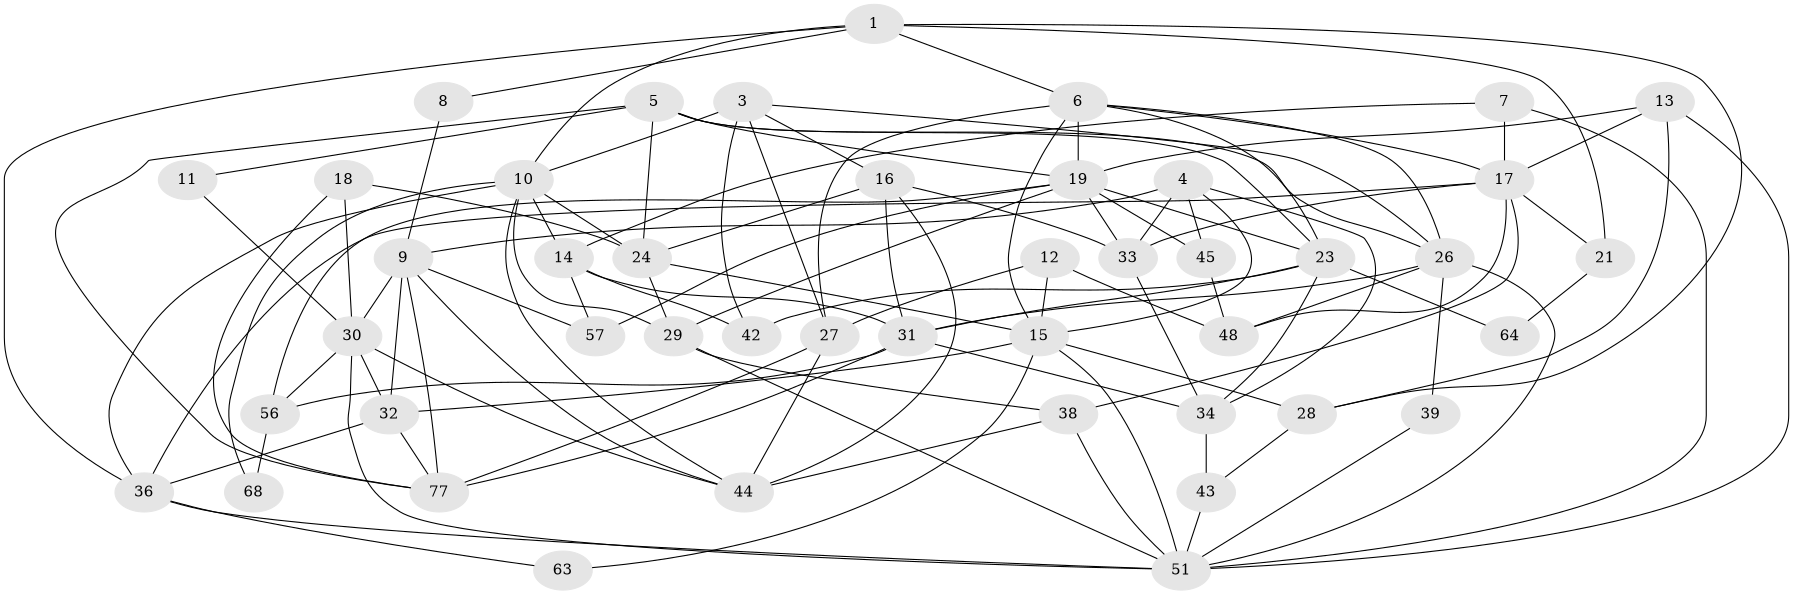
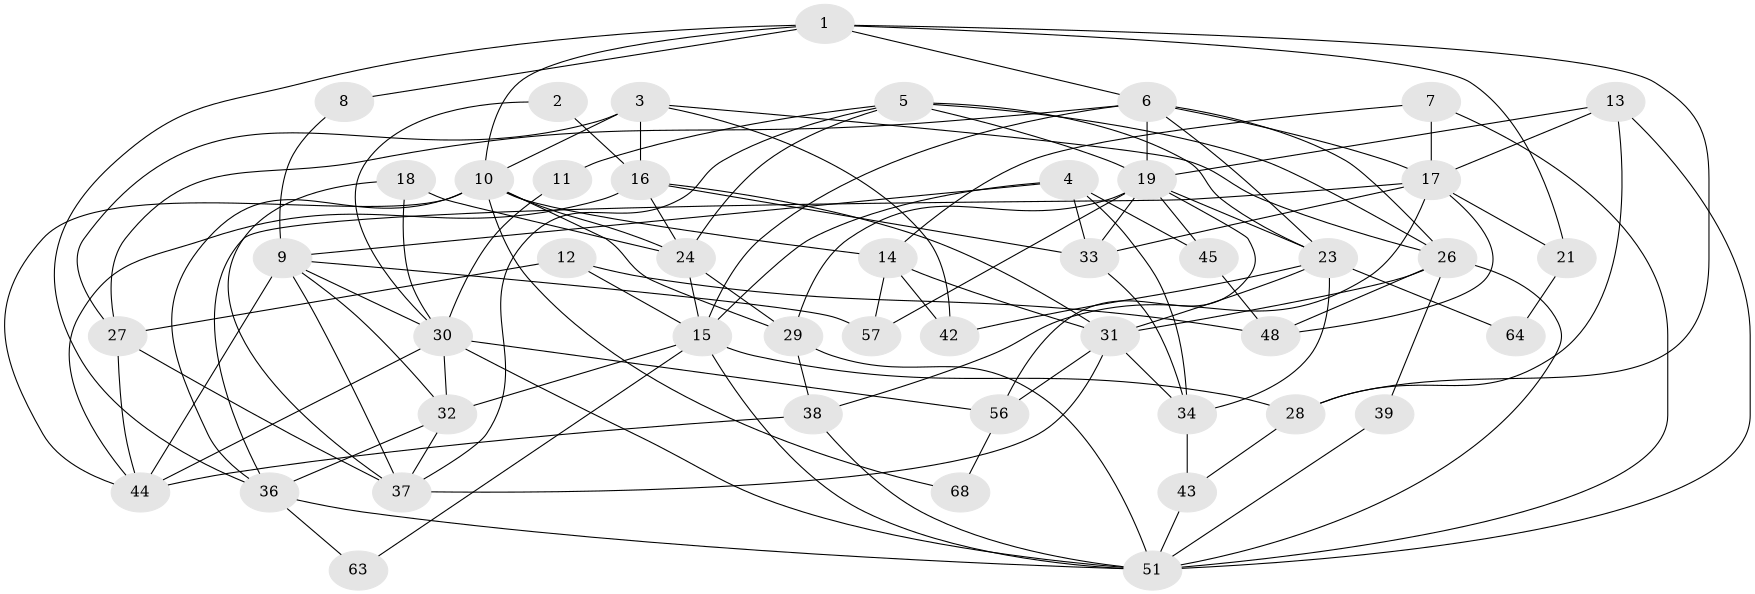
  graph {
    node [color=gray90 style=filled]
    1 [super="+20"]
    6 [super="+15"]
    8
    10 [super="+22"]
    21
    28
    36
    26 [super="+61"]
    27 [super="+35"]
    n10 [label=15 super="+55"]
    19 [super="+46"]
    23 [super="+47"]
    17 [super="+40"]
    9
    24 [super="+69"]
    14 [super="+62"]
    44 [super="+52"]
    29 [super="+41"]
    68
    64
    43
    51 [super="+65"]
    63
    16 [super="+58"]
    33
    31 [super="+54"]
+   2
    30 [super="+49"]
    32 [super="+66"]
    56 [super="+59"]
    3 [super="+53"]
    42
    48
    39
-   37 [super="+50" label=77]
+   37 [super="+50"]
    4 [super="+60"]
    34
    45
    57
    5 [super="+67"]
    11
    38
    7
    12
    13
    18
    1 -- 6
    1 -- 8
    1 -- 10
    1 -- 21
    1 -- 28
    1 -- 36
    6 -- 26
    6 -- 27
    6 -- n10
    6 -- 19
    6 -- 23
    6 -- 17
    8 -- 9
    10 -- 36
    10 -- 24
    10 -- 14
    10 -- 44
    10 -- 29
    10 -- 68
    21 -- 64
    28 -- 43
    36 -- 51
    36 -- 63
    26 -- 51
    26 -- 31
    26 -- 48
    26 -- 39
    27 -- 44
    27 -- 37
    n10 -- 28
    n10 -- 51
    n10 -- 63
    n10 -- 32
    19 -- 23
    19 -- 29
    19 -- 33
    19 -- 56
    19 -- 45
    19 -- 57
    23 -- 64
    23 -- 31
    23 -- 42
    23 -- 34
    17 -- 21
    17 -- 36
    17 -- 33
    17 -- 48
    17 -- 38
    9 -- 44
    9 -- 30
    9 -- 32
    9 -- 37
    9 -- 57
    24 -- n10
    24 -- 29
    14 -- 31
    14 -- 42 [weight=2]
    14 -- 57
    29 -- 51
    29 -- 38
    43 -- 51
    16 -- 24
    16 -- 44
    16 -- 33
    16 -- 31
    33 -- 34
    31 -- 56
    31 -- 37
    31 -- 34
+   2 -- 16
+   2 -- 30
    30 -- 44
    30 -- 51
    30 -- 32
    30 -- 56
    32 -- 36
    32 -- 37
    56 -- 68
    3 -- 10
    3 -- 26
    3 -- 27
    3 -- 16
    3 -- 42
    39 -- 51
    4 -- n10
    4 -- 9
    4 -- 33
    4 -- 34
    4 -- 45
    34 -- 43
    45 -- 48
    5 -- 26
    5 -- 19
    5 -- 23
    5 -- 24
    5 -- 37
    5 -- 11
    11 -- 30
    38 -- 44
    38 -- 51
    7 -- 17
    7 -- 14
    7 -- 51
    12 -- 27
    12 -- n10
    12 -- 48
    13 -- 28
    13 -- 19
    13 -- 17
    13 -- 51
    18 -- 24
    18 -- 30
    18 -- 37
  }
